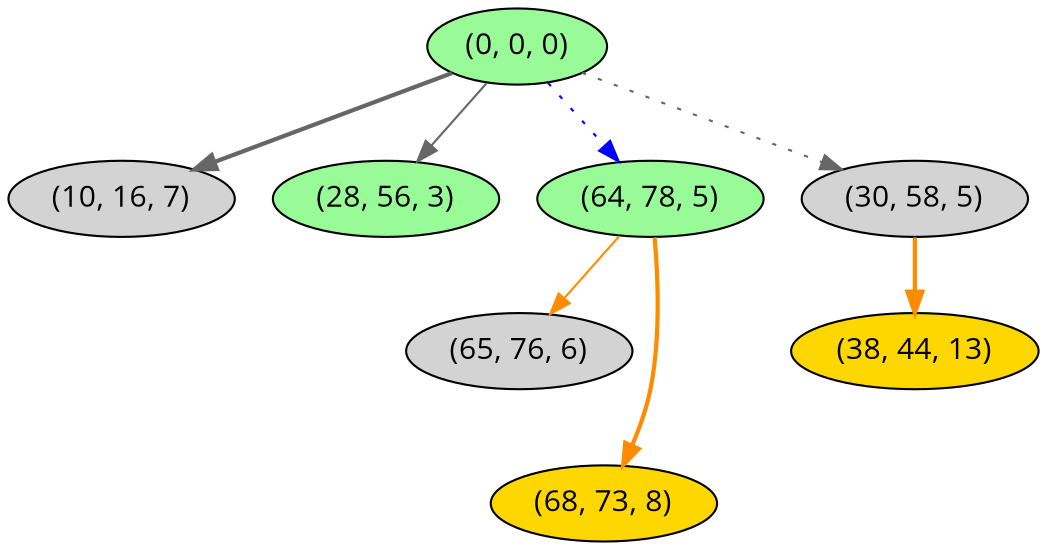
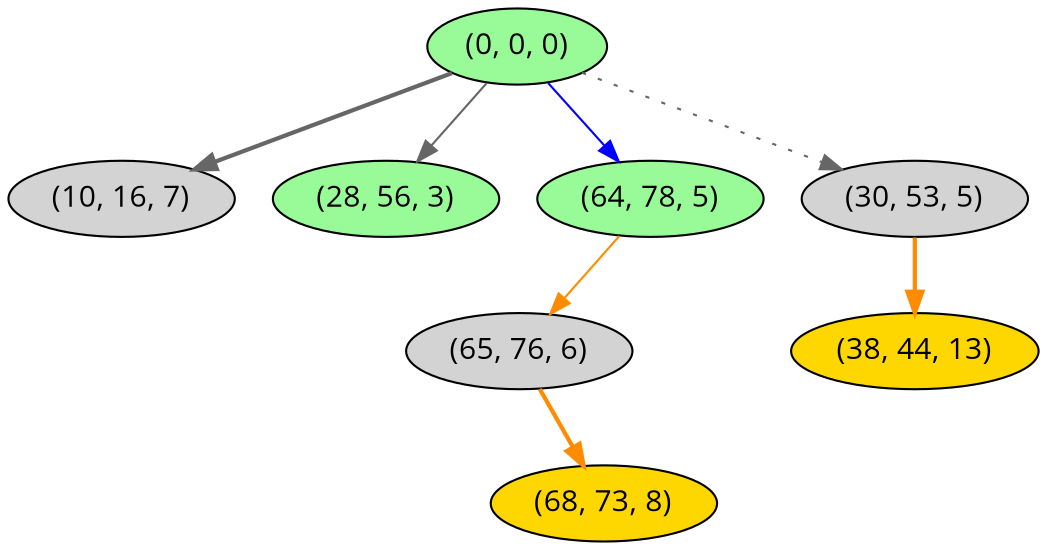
  digraph {
    fontname="Open Sans"
    node [fillcolor=lightgrey fontname="Open Sans" style=filled]
    edge [color=gray40 fontname="Open Sans" style=bold]
    "(10, 16, 7)"
    "(0, 0, 0)" [fillcolor=palegreen]
    "(28, 56, 3)" [fillcolor=palegreen]
    "(64, 78, 5)" [fillcolor=palegreen]
-   "(30, 53, 5)" [label="(30, 58, 5)"]
+   "(30, 53, 5)"
    "(65, 76, 6)"
    "(38, 44, 13)" [fillcolor=gold]
    "(68, 73, 8)" [fillcolor=gold]
    "(0, 0, 0)" -> "(10, 16, 7)"
    "(0, 0, 0)" -> "(28, 56, 3)" [style=solid]
-   "(0, 0, 0)" -> "(64, 78, 5)" [color=blue style=dotted]
+   "(0, 0, 0)" -> "(64, 78, 5)" [color=blue style=solid]
    "(0, 0, 0)" -> "(30, 53, 5)" [style=dotted]
    "(64, 78, 5)" -> "(65, 76, 6)" [color=darkorange style=solid]
    "(30, 53, 5)" -> "(38, 44, 13)" [color=darkorange]
-   "(64, 78, 5)" -> "(68, 73, 8)" [color=darkorange]
+   "(65, 76, 6)" -> "(68, 73, 8)" [color=darkorange]
  }
